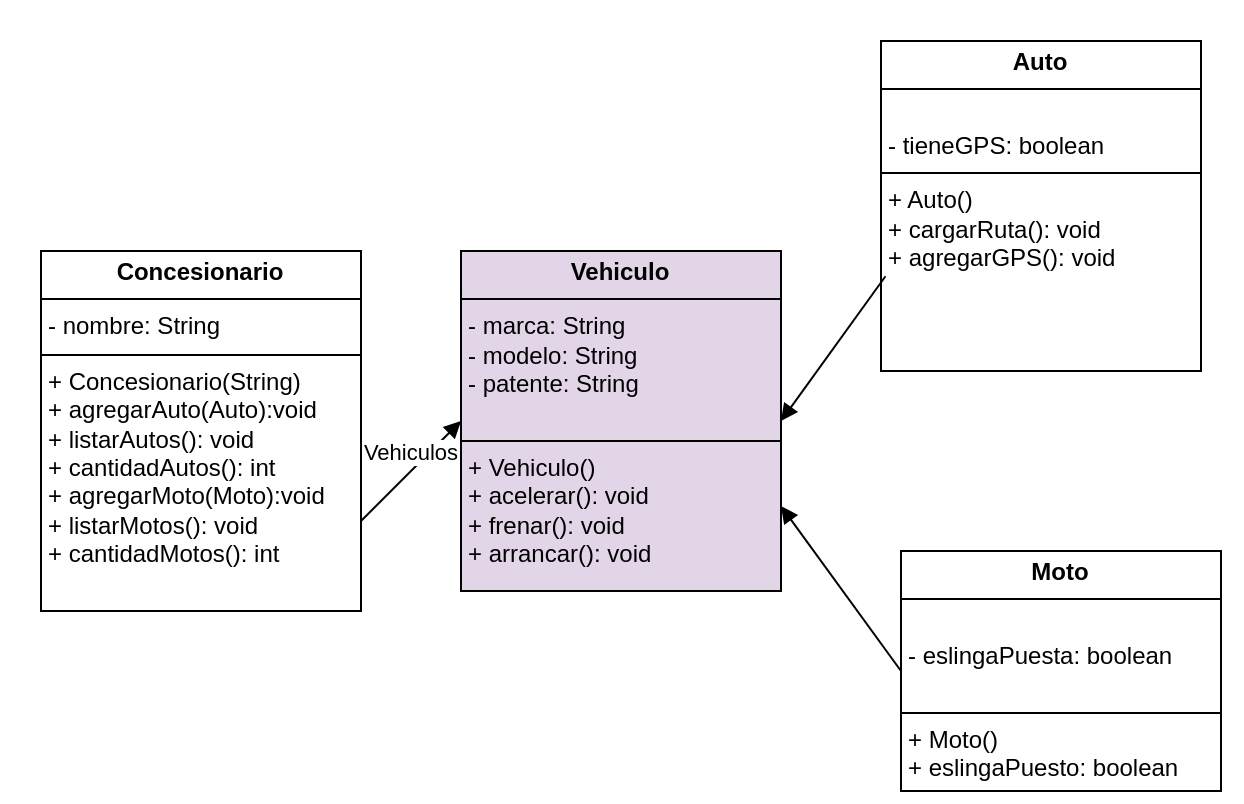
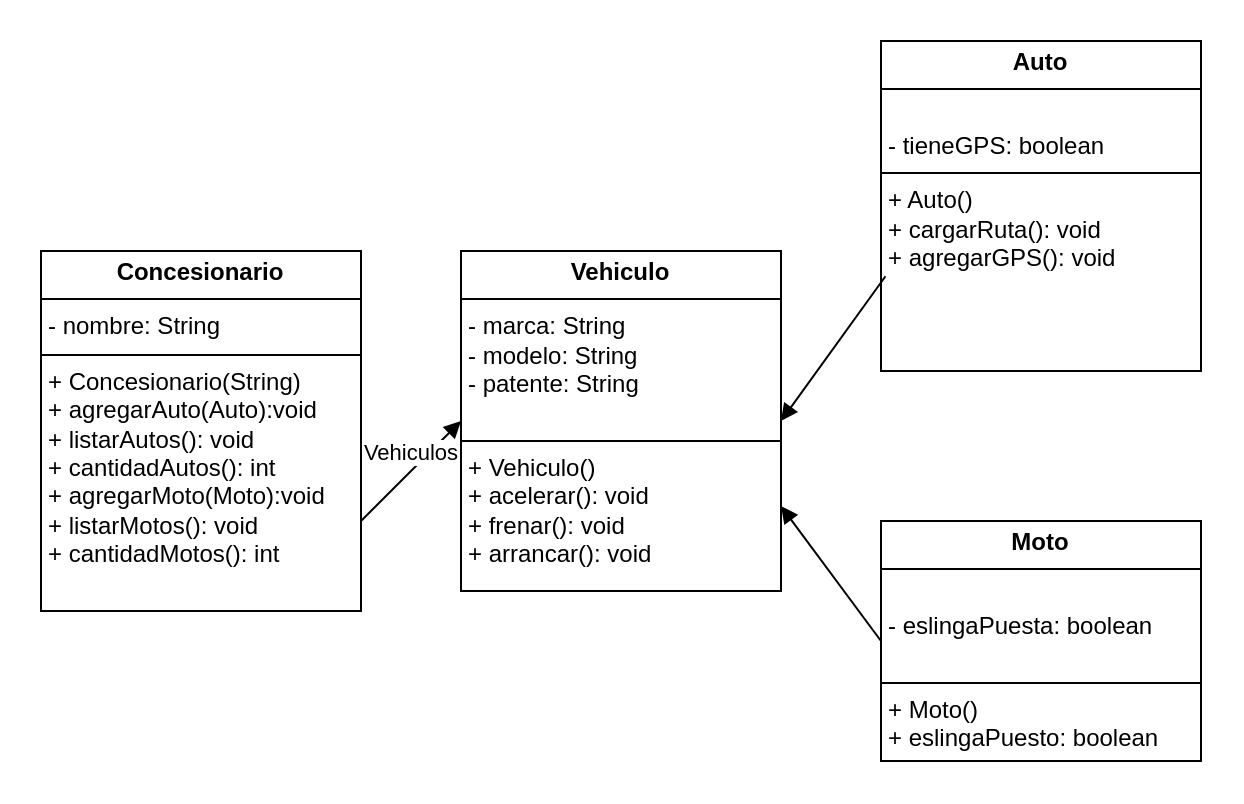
  <mxCell id="0" />
  <mxCell id="1" parent="0" />
  <mxCell id="2" value="&lt;p style=&quot;margin:0px;margin-top:4px;text-align:center;&quot;&gt;&lt;b&gt;Auto&lt;/b&gt;&lt;/p&gt;&lt;hr size=&quot;1&quot; style=&quot;border-style:solid;&quot;&gt;&lt;p style=&quot;margin:0px;margin-left:4px;&quot;&gt;&lt;br&gt;&lt;/p&gt;&lt;p style=&quot;margin:0px;margin-left:4px;&quot;&gt;- tieneGPS: boolean&lt;/p&gt;&lt;hr size=&quot;1&quot; style=&quot;border-style:solid;&quot;&gt;&lt;p style=&quot;margin:0px;margin-left:4px;&quot;&gt;+ Auto()&lt;/p&gt;&lt;p style=&quot;margin:0px;margin-left:4px;&quot;&gt;+ cargarRuta(): void&lt;br&gt;&lt;/p&gt;&lt;p style=&quot;margin:0px;margin-left:4px;&quot;&gt;+ agregarGPS(): void&lt;br&gt;&lt;/p&gt;" style="verticalAlign=top;align=left;overflow=fill;html=1;whiteSpace=wrap;" vertex="1" parent="1"><mxGeometry x="440" y="20" width="160" height="165" as="geometry" /></mxCell>
  <mxCell id="3" value="&lt;p style=&quot;margin:0px;margin-top:4px;text-align:center;&quot;&gt;&lt;b&gt;Concesionario&lt;/b&gt;&lt;/p&gt;&lt;hr size=&quot;1&quot; style=&quot;border-style:solid;&quot;&gt;&lt;p style=&quot;margin:0px;margin-left:4px;&quot;&gt;- nombre: String&lt;/p&gt;&lt;hr size=&quot;1&quot; style=&quot;border-style:solid;&quot;&gt;&lt;p style=&quot;margin:0px;margin-left:4px;&quot;&gt;+ Concesionario(String)&lt;/p&gt;&lt;p style=&quot;margin:0px;margin-left:4px;&quot;&gt;+ agregarAuto(Auto):void&lt;/p&gt;&lt;p style=&quot;margin:0px;margin-left:4px;&quot;&gt;+ listarAutos(): void&lt;/p&gt;&lt;p style=&quot;margin:0px;margin-left:4px;&quot;&gt;+ cantidadAutos(): int&lt;/p&gt;&lt;p style=&quot;margin: 0px 0px 0px 4px;&quot;&gt;+ agregarMoto(Moto):void&lt;/p&gt;&lt;p style=&quot;margin: 0px 0px 0px 4px;&quot;&gt;+ listarMotos(): void&lt;/p&gt;&lt;p style=&quot;margin: 0px 0px 0px 4px;&quot;&gt;+ cantidadMotos(): int&lt;/p&gt;&lt;p style=&quot;margin:0px;margin-left:4px;&quot;&gt;&lt;br&gt;&lt;/p&gt;" style="verticalAlign=top;align=left;overflow=fill;html=1;whiteSpace=wrap;" vertex="1" parent="1"><mxGeometry x="20" y="125" width="160" height="180" as="geometry" /></mxCell>
  <mxCell id="4" value="" style="html=1;verticalAlign=bottom;endArrow=block;curved=0;rounded=0;exitX=0.014;exitY=0.713;exitDx=0;exitDy=0;entryX=1;entryY=0.5;entryDx=0;entryDy=0;exitPerimeter=0;" edge="1" parent="1" source="2" target="7"><mxGeometry width="80" relative="1" as="geometry"><mxPoint x="270" y="300" as="sourcePoint" /><mxPoint x="350" y="300" as="targetPoint" /></mxGeometry></mxCell>
- <mxCell id="5" value="&lt;p style=&quot;margin:0px;margin-top:4px;text-align:center;&quot;&gt;&lt;b&gt;Moto&lt;/b&gt;&lt;/p&gt;&lt;hr size=&quot;1&quot; style=&quot;border-style:solid;&quot;&gt;&lt;p style=&quot;margin:0px;margin-left:4px;&quot;&gt;&lt;br&gt;&lt;/p&gt;&lt;p style=&quot;margin:0px;margin-left:4px;&quot;&gt;- eslingaPuesta: boolean&lt;/p&gt;&lt;p style=&quot;margin:0px;margin-left:4px;&quot;&gt;&lt;br&gt;&lt;/p&gt;&lt;hr size=&quot;1&quot; style=&quot;border-style:solid;&quot;&gt;&lt;p style=&quot;margin:0px;margin-left:4px;&quot;&gt;+ Moto()&lt;/p&gt;&lt;p style=&quot;margin:0px;margin-left:4px;&quot;&gt;+ eslingaPuesto: boolean&lt;/p&gt;" style="verticalAlign=top;align=left;overflow=fill;html=1;whiteSpace=wrap;" vertex="1" parent="1"><mxGeometry x="450" y="275" width="160" height="120" as="geometry" /></mxCell>
+ <mxCell id="5" value="&lt;p style=&quot;margin:0px;margin-top:4px;text-align:center;&quot;&gt;&lt;b&gt;Moto&lt;/b&gt;&lt;/p&gt;&lt;hr size=&quot;1&quot; style=&quot;border-style:solid;&quot;&gt;&lt;p style=&quot;margin:0px;margin-left:4px;&quot;&gt;&lt;br&gt;&lt;/p&gt;&lt;p style=&quot;margin:0px;margin-left:4px;&quot;&gt;- eslingaPuesta: boolean&lt;/p&gt;&lt;p style=&quot;margin:0px;margin-left:4px;&quot;&gt;&lt;br&gt;&lt;/p&gt;&lt;hr size=&quot;1&quot; style=&quot;border-style:solid;&quot;&gt;&lt;p style=&quot;margin:0px;margin-left:4px;&quot;&gt;+ Moto()&lt;/p&gt;&lt;p style=&quot;margin:0px;margin-left:4px;&quot;&gt;+ eslingaPuesto: boolean&lt;/p&gt;" style="verticalAlign=top;align=left;overflow=fill;html=1;whiteSpace=wrap;" vertex="1" parent="1"><mxGeometry x="440" y="260" width="160" height="120" as="geometry" /></mxCell>
  <mxCell id="6" value="" style="html=1;verticalAlign=bottom;endArrow=block;curved=0;rounded=0;exitX=0;exitY=0.5;exitDx=0;exitDy=0;entryX=1;entryY=0.75;entryDx=0;entryDy=0;" edge="1" parent="1" source="5" target="7"><mxGeometry width="80" relative="1" as="geometry"><mxPoint x="220" y="200" as="sourcePoint" /><mxPoint x="310" y="340" as="targetPoint" /></mxGeometry></mxCell>
- <mxCell id="7" value="&lt;p style=&quot;margin:0px;margin-top:4px;text-align:center;&quot;&gt;&lt;b&gt;Vehiculo&lt;/b&gt;&lt;/p&gt;&lt;hr size=&quot;1&quot; style=&quot;border-style:solid;&quot;&gt;&lt;p style=&quot;margin:0px;margin-left:4px;&quot;&gt;- marca: String&lt;/p&gt;&lt;p style=&quot;margin:0px;margin-left:4px;&quot;&gt;- modelo: String&lt;/p&gt;&lt;p style=&quot;margin:0px;margin-left:4px;&quot;&gt;- patente: String&lt;br&gt;&lt;/p&gt;&lt;p style=&quot;margin:0px;margin-left:4px;&quot;&gt;&lt;br&gt;&lt;/p&gt;&lt;hr size=&quot;1&quot; style=&quot;border-style:solid;&quot;&gt;&lt;p style=&quot;margin:0px;margin-left:4px;&quot;&gt;+ Vehiculo()&lt;/p&gt;&lt;p style=&quot;margin:0px;margin-left:4px;&quot;&gt;+ acelerar(): void&lt;br&gt;&lt;/p&gt;&lt;p style=&quot;margin:0px;margin-left:4px;&quot;&gt;+ frenar(): void&lt;br&gt;&lt;/p&gt;&lt;p style=&quot;margin:0px;margin-left:4px;&quot;&gt;+ arrancar(): void&lt;br&gt;&lt;/p&gt;&lt;p style=&quot;margin:0px;margin-left:4px;&quot;&gt;&lt;br&gt;&lt;/p&gt;&lt;p style=&quot;margin:0px;margin-left:4px;&quot;&gt;&lt;br&gt;&lt;/p&gt;" style="verticalAlign=top;align=left;overflow=fill;html=1;whiteSpace=wrap;fillColor=#e1d5e7;" vertex="1" parent="1"><mxGeometry x="230" y="125" width="160" height="170" as="geometry" /></mxCell>
+ <mxCell id="7" value="&lt;p style=&quot;margin:0px;margin-top:4px;text-align:center;&quot;&gt;&lt;b&gt;Vehiculo&lt;/b&gt;&lt;/p&gt;&lt;hr size=&quot;1&quot; style=&quot;border-style:solid;&quot;&gt;&lt;p style=&quot;margin:0px;margin-left:4px;&quot;&gt;- marca: String&lt;/p&gt;&lt;p style=&quot;margin:0px;margin-left:4px;&quot;&gt;- modelo: String&lt;/p&gt;&lt;p style=&quot;margin:0px;margin-left:4px;&quot;&gt;- patente: String&lt;br&gt;&lt;/p&gt;&lt;p style=&quot;margin:0px;margin-left:4px;&quot;&gt;&lt;br&gt;&lt;/p&gt;&lt;hr size=&quot;1&quot; style=&quot;border-style:solid;&quot;&gt;&lt;p style=&quot;margin:0px;margin-left:4px;&quot;&gt;+ Vehiculo()&lt;/p&gt;&lt;p style=&quot;margin:0px;margin-left:4px;&quot;&gt;+ acelerar(): void&lt;br&gt;&lt;/p&gt;&lt;p style=&quot;margin:0px;margin-left:4px;&quot;&gt;+ frenar(): void&lt;br&gt;&lt;/p&gt;&lt;p style=&quot;margin:0px;margin-left:4px;&quot;&gt;+ arrancar(): void&lt;br&gt;&lt;/p&gt;&lt;p style=&quot;margin:0px;margin-left:4px;&quot;&gt;&lt;br&gt;&lt;/p&gt;&lt;p style=&quot;margin:0px;margin-left:4px;&quot;&gt;&lt;br&gt;&lt;/p&gt;" style="verticalAlign=top;align=left;overflow=fill;html=1;whiteSpace=wrap;" vertex="1" parent="1"><mxGeometry x="230" y="125" width="160" height="170" as="geometry" /></mxCell>
  <mxCell id="8" value="Vehiculos" style="html=1;verticalAlign=bottom;endArrow=block;curved=0;rounded=0;exitX=1;exitY=0.75;exitDx=0;exitDy=0;entryX=0;entryY=0.5;entryDx=0;entryDy=0;" edge="1" parent="1" source="3" target="7"><mxGeometry width="80" relative="1" as="geometry"><mxPoint x="260" y="330" as="sourcePoint" /><mxPoint x="340" y="330" as="targetPoint" /></mxGeometry></mxCell>
